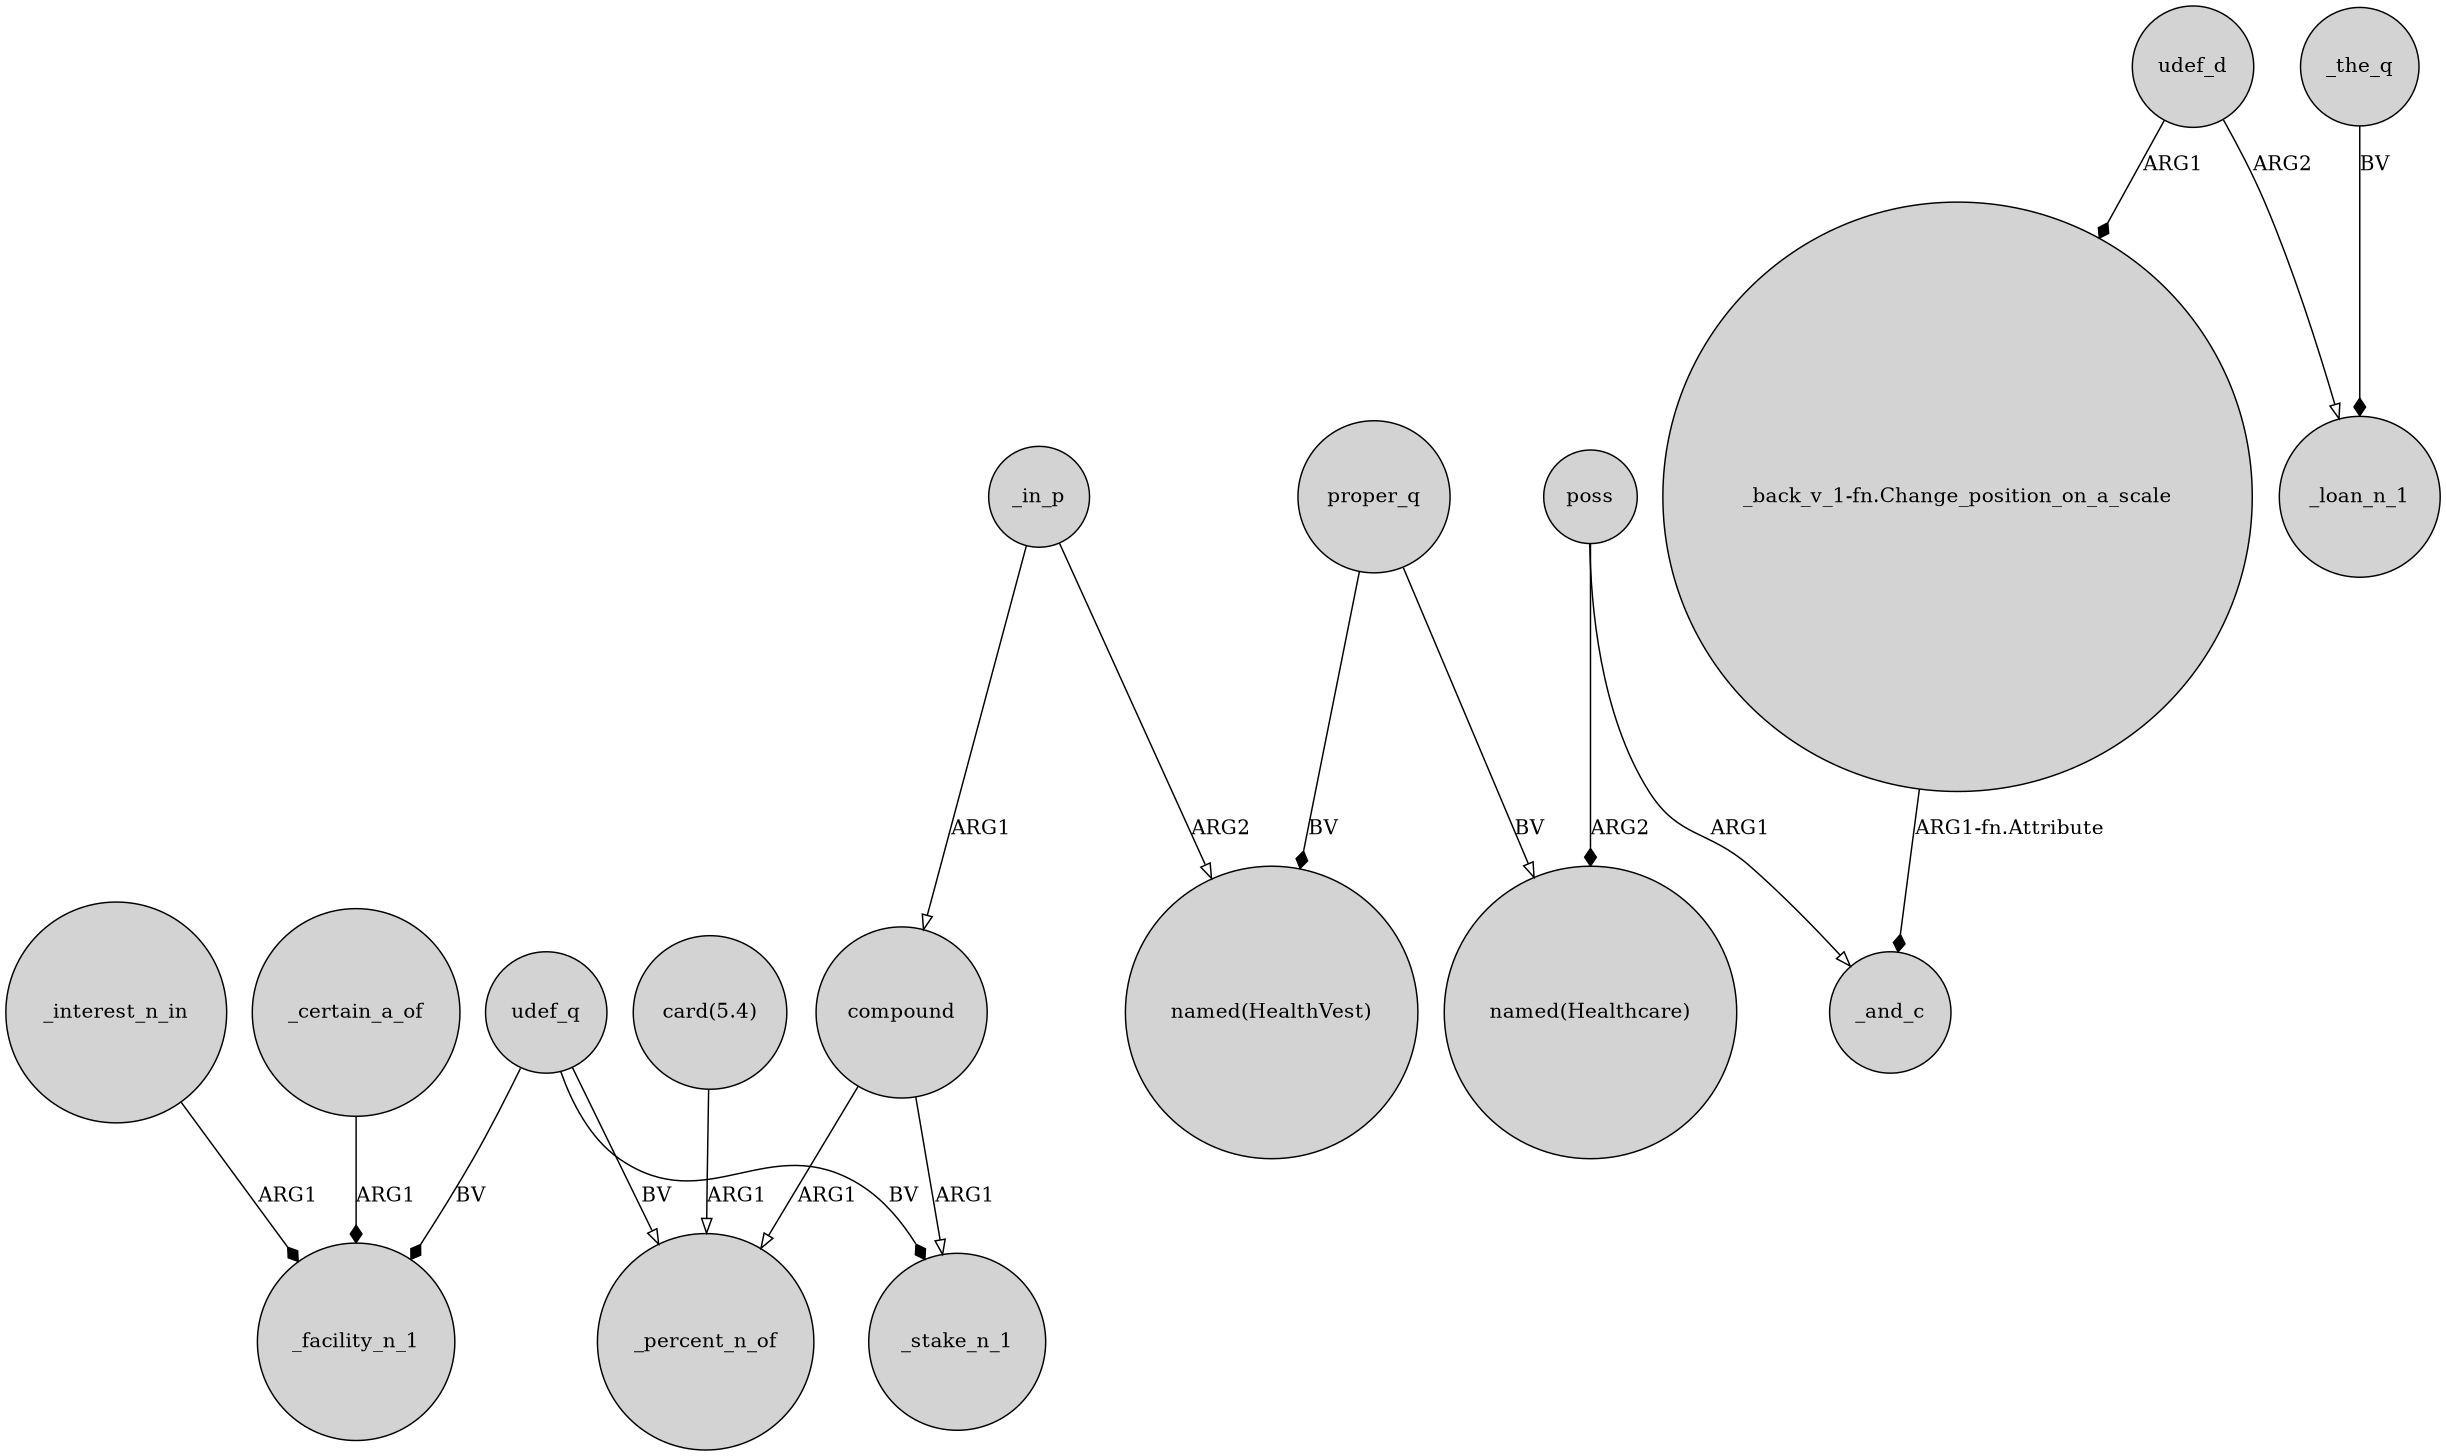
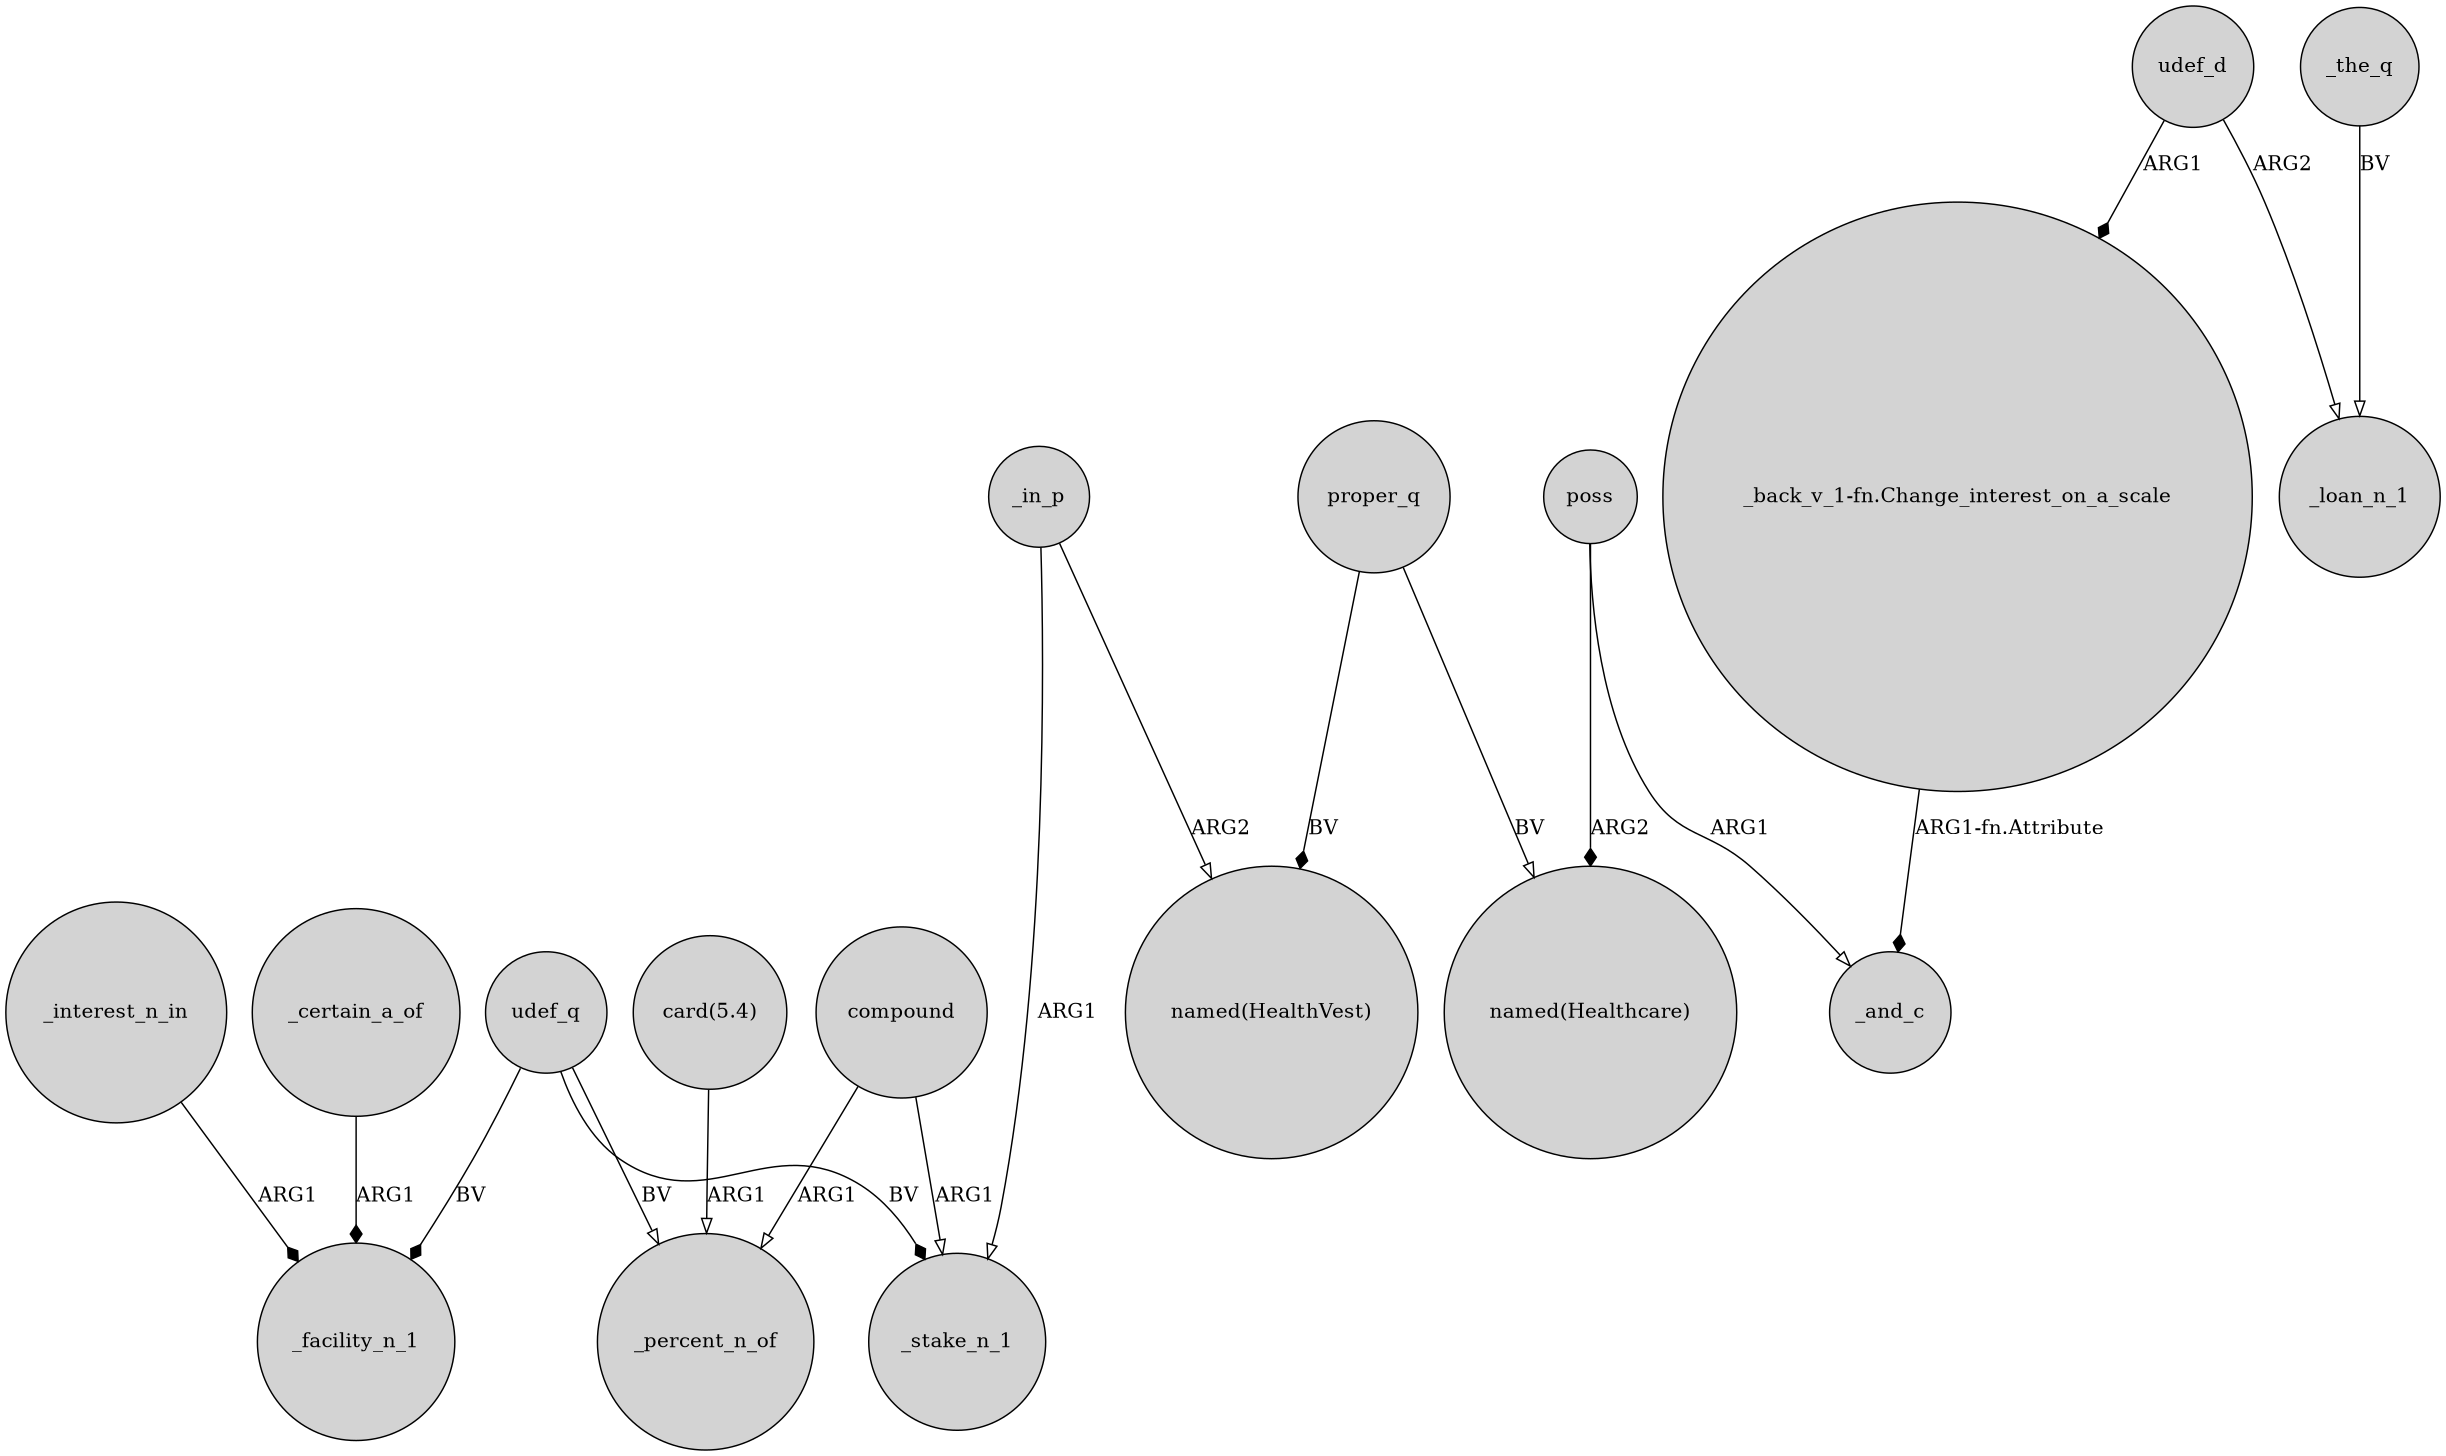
  digraph {
    node [shape=circle style=filled]
    edge [arrowhead=onormal]
    _interest_n_in
    _facility_n_1
    _the_q
    _loan_n_1
    poss
    "named(Healthcare)"
    _and_c
    _certain_a_of
-   "_back_v_1-fn.Change_position_on_a_scale"
+   "_back_v_1-fn.Change_position_on_a_scale" [label="_back_v_1-fn.Change_interest_on_a_scale"]
    udef_q
    _percent_n_of
    _stake_n_1
    "card(5.4)"
    compound
    n15 [label=udef_d]
    _in_p
    "named(HealthVest)"
    proper_q
    _interest_n_in -> _facility_n_1 [arrowhead=diamond label=ARG1]
-   _the_q -> _loan_n_1 [arrowhead=diamond label=BV]
+   _the_q -> _loan_n_1 [label=BV]
    poss -> "named(Healthcare)" [arrowhead=diamond label=ARG2]
    poss -> _and_c [label=ARG1]
    _certain_a_of -> _facility_n_1 [arrowhead=diamond label=ARG1]
    "_back_v_1-fn.Change_position_on_a_scale" -> _and_c [arrowhead=diamond label="ARG1-fn.Attribute"]
    udef_q -> _facility_n_1 [arrowhead=diamond label=BV]
    udef_q -> _percent_n_of [label=BV]
    udef_q -> _stake_n_1 [arrowhead=diamond label=BV]
    "card(5.4)" -> _percent_n_of [label=ARG1]
    compound -> _percent_n_of [label=ARG1]
    compound -> _stake_n_1 [label=ARG1]
    n15 -> _loan_n_1 [label=ARG2]
    n15 -> "_back_v_1-fn.Change_position_on_a_scale" [arrowhead=diamond label=ARG1]
-   _in_p -> compound [label=ARG1]
+   _in_p -> _stake_n_1 [label=ARG1]
    _in_p -> "named(HealthVest)" [label=ARG2]
    proper_q -> "named(Healthcare)" [label=BV]
    proper_q -> "named(HealthVest)" [arrowhead=diamond label=BV]
  }
